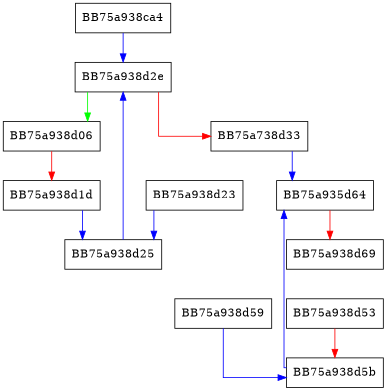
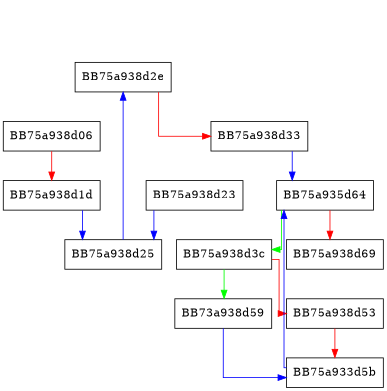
  digraph {
    splines=ortho
    node [shape=box]
    edge [color=blue]
-   BB75a938ca4
    BB75a938d2e
    BB75a938d06
-   BB75a938d33 [label=BB75a738d33]
+   BB75a938d33
    BB75a938d1d
    n6 [label=BB75a935d64]
    BB75a938d23
    BB75a938d25
+   BB75a938d3c
    BB75a938d69
-   BB75a938d59
+   BB75a938d59 [label=BB73a938d59]
    BB75a938d53
-   BB75a938d5b
-   BB75a938ca4 -> BB75a938d2e
-   BB75a938d2e -> BB75a938d06 [color=green]
+   BB75a938d5b [label=BB75a933d5b]
    BB75a938d2e -> BB75a938d33 [color=red]
    BB75a938d06 -> BB75a938d1d [color=red]
    BB75a938d33 -> n6
    BB75a938d1d -> BB75a938d25
+   n6 -> BB75a938d3c [color=green]
    n6 -> BB75a938d69 [color=red]
    BB75a938d23 -> BB75a938d25
    BB75a938d25 -> BB75a938d2e
+   BB75a938d3c -> BB75a938d59 [color=green]
+   BB75a938d3c -> BB75a938d53 [color=red]
    BB75a938d59 -> BB75a938d5b
    BB75a938d53 -> BB75a938d5b [color=red]
    BB75a938d5b -> n6
  }
